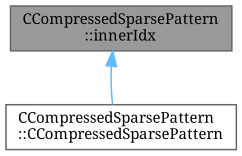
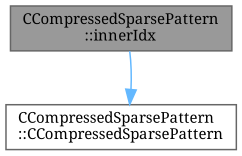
  digraph {
    rankdir=TB
    fontname="Noto Serif"
    node [fontname="Noto Serif" fontsize=10 shape=box style=filled]
    n1 [color=gray40 fillcolor=grey60 fontcolor=black height=0.2 label="CCompressedSparsePattern\l::innerIdx" width=0.4]
    n2 [color=grey40 fillcolor=white height=0.2 label="CCompressedSparsePattern\l::CCompressedSparsePattern" width=0.4]
-   n1 -> n2 [color=steelblue1 dir=back fontname="Noto Serif" fontsize=10 labelfontname=Helvetica labelfontsize=10 style=solid]
+   n2 -> n1 [color=steelblue1 dir=back fontname="Noto Serif" fontsize=10 labelfontname=Helvetica labelfontsize=10 style=solid]
  }
